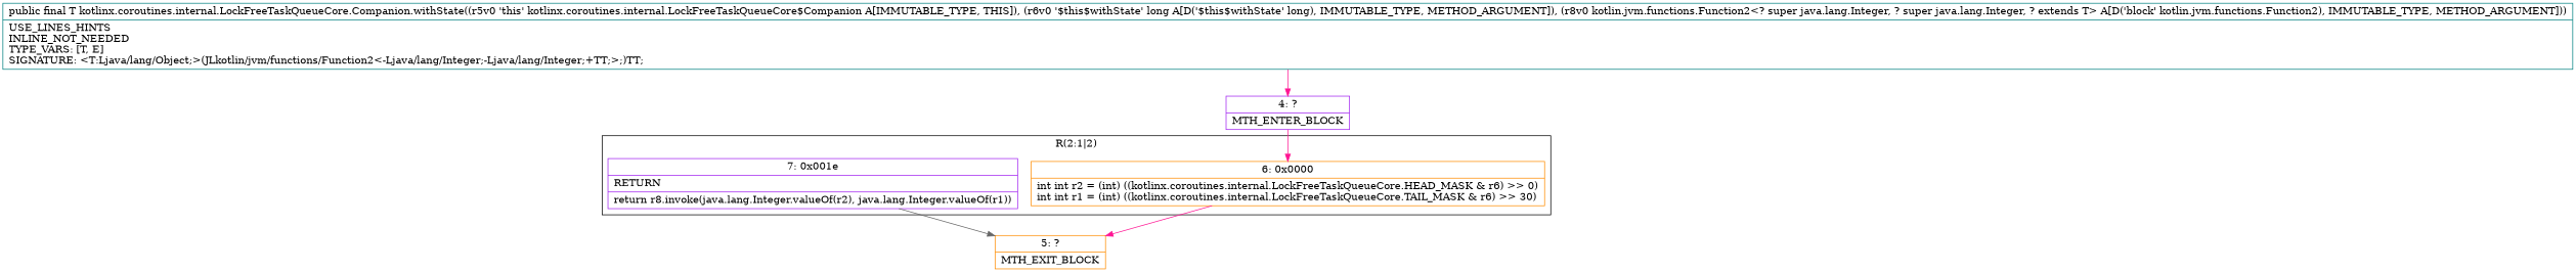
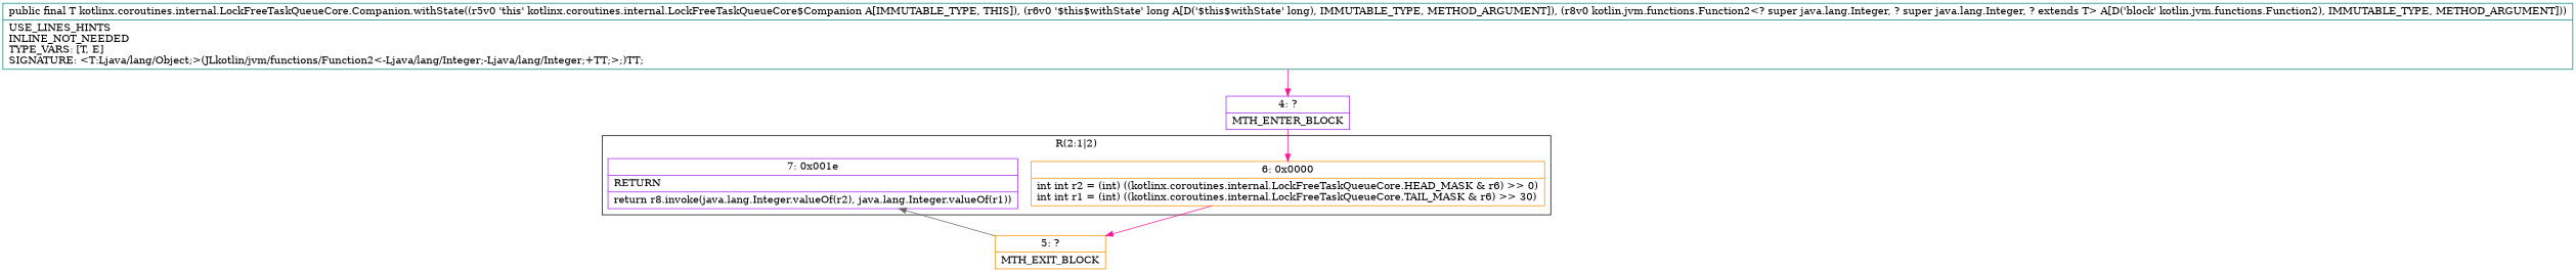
  digraph {
    node [color=darkorange shape=record]
    edge [color=deeppink]
    n1 [label="{6\:\ 0x0000|int int r2 = (int) ((kotlinx.coroutines.internal.LockFreeTaskQueueCore.HEAD_MASK & r6) \>\> 0)\lint int r1 = (int) ((kotlinx.coroutines.internal.LockFreeTaskQueueCore.TAIL_MASK & r6) \>\> 30)\l}"]
    n2 [color=purple label="{7\:\ 0x001e|RETURN\l|return r8.invoke(java.lang.Integer.valueOf(r2), java.lang.Integer.valueOf(r1))\l}"]
    n3 [label="{5\:\ ?|MTH_EXIT_BLOCK\l}"]
    n4 [color=purple label="{4\:\ ?|MTH_ENTER_BLOCK\l}"]
    n5 [color=teal label="{public final T kotlinx.coroutines.internal.LockFreeTaskQueueCore.Companion.withState((r5v0 'this' kotlinx.coroutines.internal.LockFreeTaskQueueCore$Companion A[IMMUTABLE_TYPE, THIS]), (r6v0 '$this$withState' long A[D('$this$withState' long), IMMUTABLE_TYPE, METHOD_ARGUMENT]), (r8v0 kotlin.jvm.functions.Function2\<? super java.lang.Integer, ? super java.lang.Integer, ? extends T\> A[D('block' kotlin.jvm.functions.Function2), IMMUTABLE_TYPE, METHOD_ARGUMENT]))  | USE_LINES_HINTS\lINLINE_NOT_NEEDED\lTYPE_VARS: [T, E]\lSIGNATURE: \<T:Ljava\/lang\/Object;\>(JLkotlin\/jvm\/functions\/Function2\<\-Ljava\/lang\/Integer;\-Ljava\/lang\/Integer;+TT;\>;)TT;\l}"]
    subgraph cluster_1 {
      label="R(2:1|2)"
      n1
      n2
    }
    n1 -> n3
-   n2 -> n3 [color=gray40]
+   n3 -> n2 [color=gray40]
    n4 -> n1
    n5 -> n4
  }
